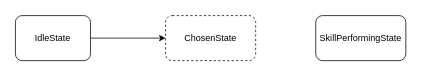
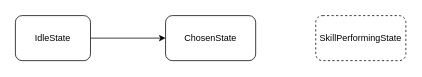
  <mxCell id="0" />
  <mxCell id="1" parent="0" />
  <mxCell id="2" style="edgeStyle=orthogonalEdgeStyle;rounded=0;orthogonalLoop=1;jettySize=auto;html=1;exitX=1;exitY=0.5;exitDx=0;exitDy=0;entryX=0;entryY=0.5;entryDx=0;entryDy=0;" edge="1" parent="1" source="3" target="4"><mxGeometry relative="1" as="geometry" /></mxCell>
  <mxCell id="3" value="IdleState" style="rounded=1;whiteSpace=wrap;html=1;" vertex="1" parent="1"><mxGeometry x="20" y="20" width="100" height="60" as="geometry" /></mxCell>
- <mxCell id="4" value="ChosenState" style="rounded=1;whiteSpace=wrap;html=1;dashed=1;" vertex="1" parent="1"><mxGeometry x="220" y="20" width="120" height="60" as="geometry" /></mxCell>
- <mxCell id="5" value="SkillPerformingState" style="rounded=1;whiteSpace=wrap;html=1;" vertex="1" parent="1"><mxGeometry x="420" y="20" width="120" height="60" as="geometry" /></mxCell>
+ <mxCell id="4" value="ChosenState" style="rounded=1;whiteSpace=wrap;html=1;" vertex="1" parent="1"><mxGeometry x="220" y="20" width="120" height="60" as="geometry" /></mxCell>
+ <mxCell id="5" value="SkillPerformingState" style="rounded=1;whiteSpace=wrap;html=1;dashed=1;" vertex="1" parent="1"><mxGeometry x="420" y="20" width="120" height="60" as="geometry" /></mxCell>
